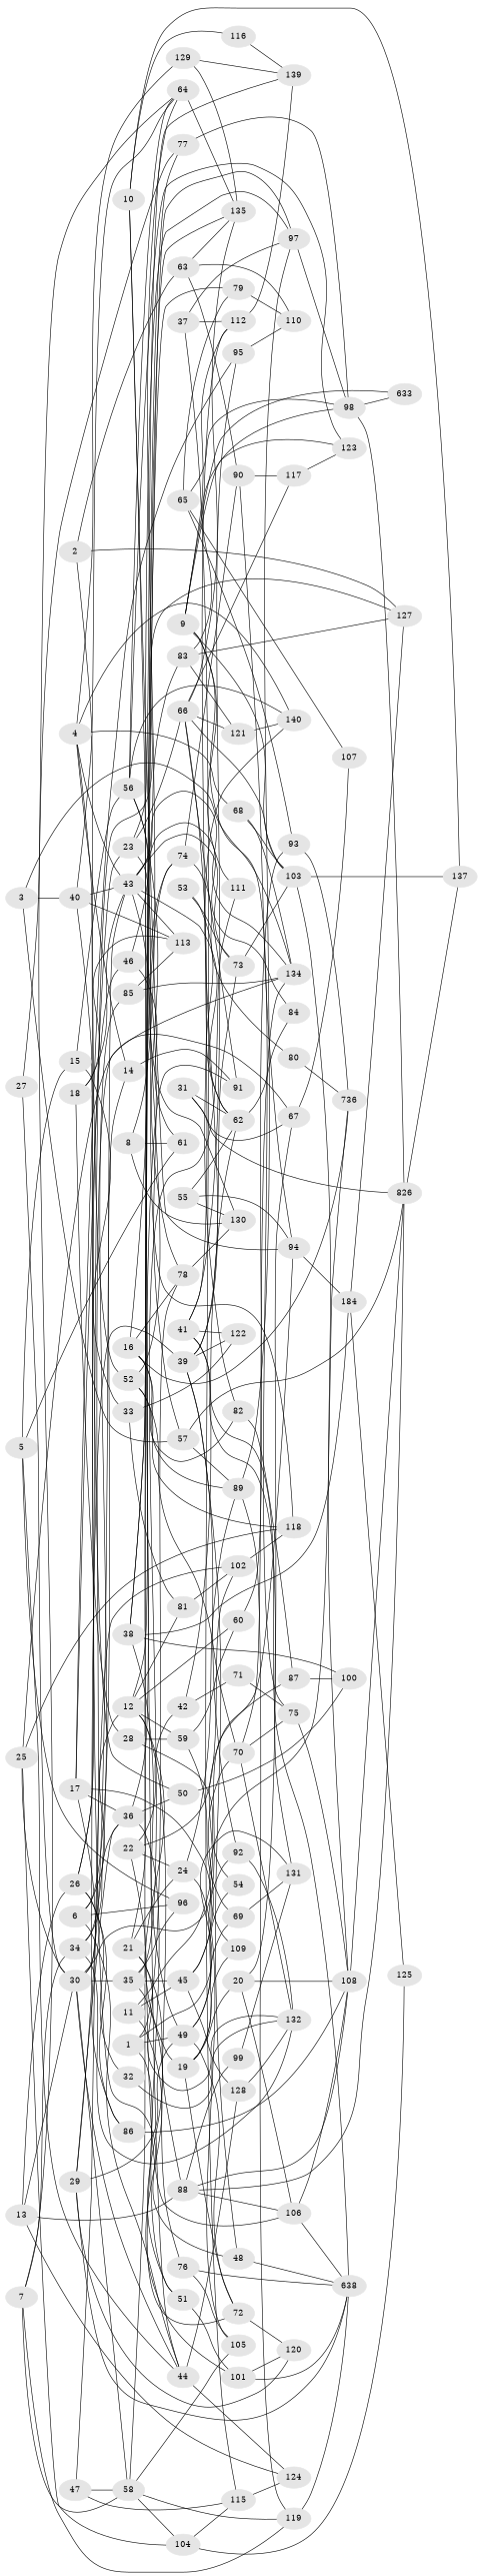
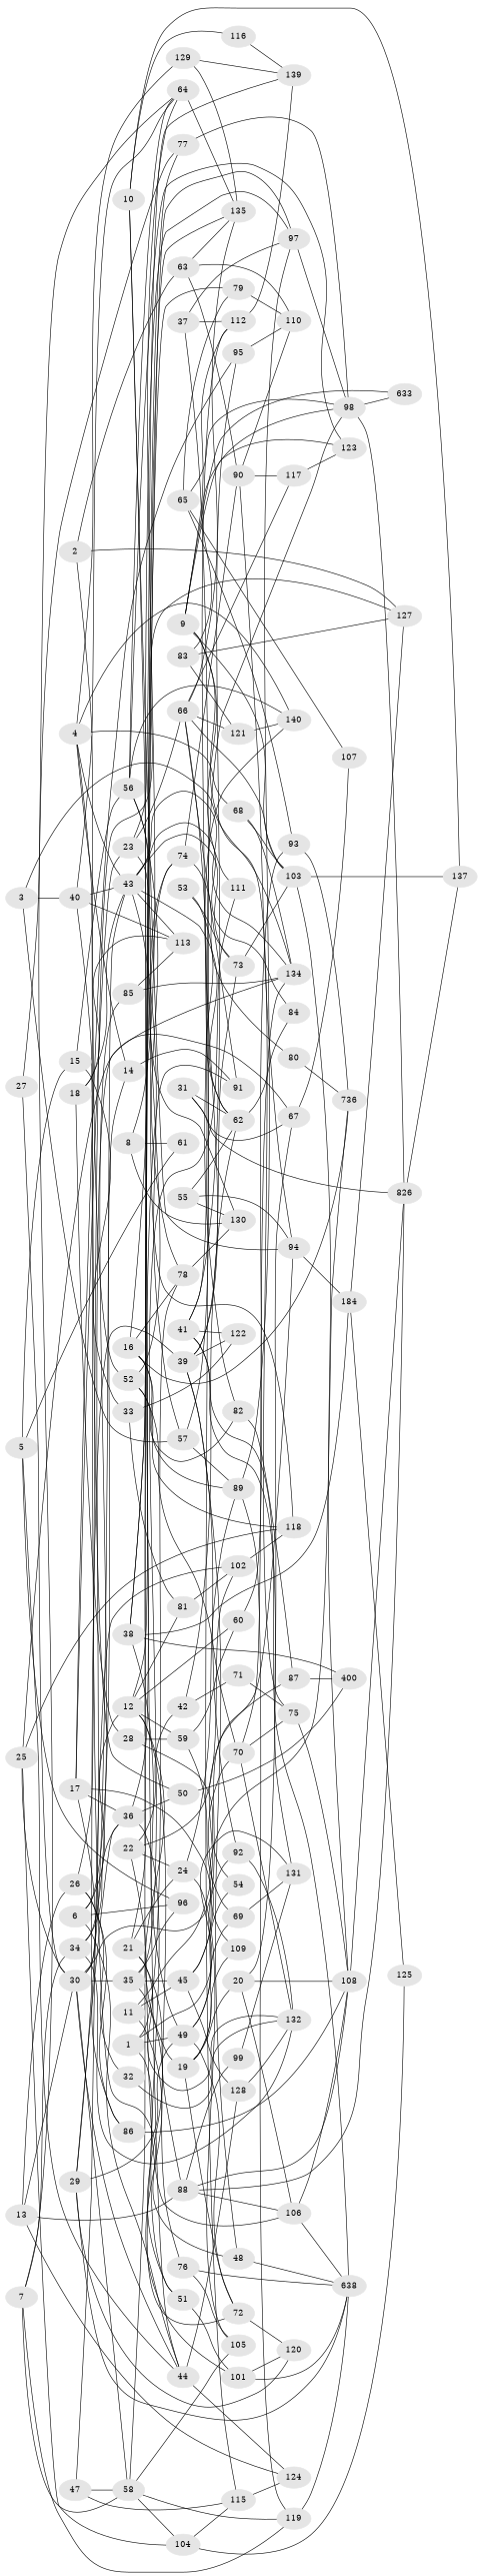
  graph {
    rankdir=LR
    node [color=gray90 style=filled]
    1
    49
    72
    78
    131
    54
    92
    120
    130
    2
    52
    63
    127
    118
    74
    70
    135
    90
    110
    3
    40
    57
    134
    43
    64
    113
    48
    89
    98
    4
    14
    50
    68
    129
    140
    91
    62
    73
    84
-   100
+   100 [label=400]
    103
    139
    5
    15
    44
    61
    96
    33
    56
    124
    128
    6
    12
    19
    59
    60
    76
    81
    97
    7
    34
    58
    77
    119
    36
    132
    85
    105
    104
    n70 [label=638]
    8
    n72 [label=184]
    94
    9
    75
    111
    112
    123
    n79 [label=633]
    108
    137
    10
    116
    11
    45
    101
    n87 [label=736]
    109
    20
    69
    93
    102
    13
    26
    30
    88
    86
    32
-   46
    67
    35
    87
    106
    n104 [label=826]
    99
    122
    16
    82
    17
    23
    95
    66
    51
    18
    28
    107
    21
    24
    22
    42
    71
    117
    121
    25
    115
    125
    83
    27
    29
    39
    31
    80
    37
    38
    79
    41
    47
    53
    55
    65
    1 -- 49
    1 -- 72
    1 -- 78
    1 -- 131
    49 -- 72
    49 -- 54
    49 -- 92
    72 -- 120
    78 -- 130
    92 -- 132
    2 -- 52
    2 -- 63
    2 -- 127
    52 -- 118
    52 -- 74
    52 -- 70
    63 -- 135
    63 -- 90
    63 -- 110
    74 -- 90
    74 -- 80
    70 -- 134
    70 -- 132
    70 -- 75
+   90 -- 110
    90 -- 94
    90 -- 117
    3 -- 40
    3 -- 57
    3 -- 134
    40 -- 43
    40 -- 64
    40 -- 113
    40 -- 48
    57 -- 89
-   57 -- n104
+   57 -- 98
    43 -- 57
    43 -- 134
    43 -- 113
    43 -- 62
    43 -- 73
    43 -- 84
    64 -- 135
    48 -- n70
    89 -- 97
    89 -- 119
    98 -- n79
    98 -- n104
    4 -- 43
    4 -- 14
    4 -- 50
    4 -- 68
    4 -- 129
    4 -- 140
    14 -- 91
    50 -- 100
    68 -- 134
    68 -- 103
    129 -- 135
    129 -- 139
    62 -- 84
    73 -- 103
    103 -- 108
    103 -- 137
    5 -- 15
    5 -- 44
    5 -- 61
    5 -- 96
    15 -- 33
    15 -- 56
    44 -- 124
    44 -- 128
    33 -- 81
    33 -- 122
    56 -- 78
    56 -- 130
    56 -- 64
    56 -- 140
    56 -- 123
    128 -- 132
    6 -- 14
    6 -- 44
    6 -- 96
    6 -- 12
    12 -- 19
    12 -- 59
    12 -- 60
    12 -- 76
    12 -- 81
    12 -- 97
    19 -- 72
    19 -- 109
    19 -- 20
    19 -- 69
    59 -- 60
    59 -- 69
    60 -- 93
    76 -- 105
    76 -- n70
    81 -- 102
    97 -- 98
    7 -- 34
    7 -- 58
    7 -- 77
    7 -- 119
    34 -- 36
    34 -- 132
    34 -- 85
    58 -- 135
    58 -- 119
    58 -- 105
    58 -- 104
    77 -- 98
    119 -- n70
    36 -- 74
    36 -- 50
    36 -- 51
    85 -- 134
    85 -- 113
    104 -- 115
    104 -- 125
    8 -- 130
    8 -- 64
    8 -- 61
    n72 -- 127
    n72 -- 125
    94 -- n72
    9 -- 103
    9 -- 75
    9 -- 111
    9 -- 112
    9 -- 123
    9 -- n79
    75 -- 108
    112 -- 139
    108 -- n104
    10 -- 44
    10 -- 94
    10 -- 137
    10 -- 116
    116 -- 139
    11 -- 94
    11 -- 45
    11 -- 101
    45 -- 70
    45 -- 128
    45 -- n87
    101 -- 120
    101 -- n70
    20 -- 108
    20 -- 67
    20 -- 106
    69 -- 131
    93 -- n87
    102 -- 118
    13 -- 124
    13 -- 26
    13 -- 30
    13 -- 88
    26 -- 127
    26 -- 86
    26 -- 32
-   26 -- 46
    30 -- 43
    30 -- 44
    30 -- 58
    30 -- 67
    30 -- 35
    30 -- 87
    88 -- 108
    88 -- 106
    88 -- n104
    88 -- 99
    86 -- 108
    32 -- 132
-   46 -- 61
-   46 -- 83
    67 -- 107
    35 -- 96
    35 -- 111
    35 -- 45
    35 -- 51
    87 -- 100
    106 -- n70
    106 -- 108
    n104 -- 137
    99 -- 131
    16 -- 78
    16 -- 89
    16 -- 77
    16 -- n87
    16 -- 82
    82 -- 87
    17 -- 36
    17 -- 109
    17 -- 86
    17 -- 23
    17 -- 95
    23 -- 118
    23 -- 139
    23 -- 66
    95 -- 110
    66 -- 135
    66 -- 91
    66 -- 103
    66 -- 82
    66 -- 117
    66 -- 121
    51 -- 101
    18 -- 43
    18 -- 113
    18 -- 28
    28 -- 54
    28 -- 59
    21 -- 91
    21 -- 132
    21 -- 88
    21 -- 24
    24 -- 89
    24 -- 105
    22 -- 102
    22 -- 106
    22 -- 24
    22 -- 42
    42 -- 62
    42 -- 71
    71 -- 75
    117 -- 123
    121 -- 140
    25 -- 118
    25 -- 134
    25 -- 104
    25 -- 30
    115 -- 124
    83 -- 127
    83 -- 98
    83 -- 121
    27 -- 64
    27 -- 30
    29 -- 49
    29 -- 120
    29 -- 36
    29 -- n70
    29 -- 39
    39 -- 92
    39 -- 48
    39 -- 140
    39 -- 73
    39 -- 122
    31 -- 62
    31 -- 67
    31 -- n104
    80 -- n87
    37 -- 97
    37 -- 112
    37 -- 115
    38 -- 49
    38 -- 100
    38 -- 97
    38 -- n72
    38 -- 79
    79 -- 110
    41 -- 131
    41 -- n70
    41 -- 112
    41 -- 122
    41 -- 95
    47 -- 58
    47 -- 102
    47 -- 115
    53 -- 62
    53 -- 73
    55 -- 130
    55 -- 62
    55 -- 94
    65 -- 98
    65 -- 93
    65 -- 107
    65 -- 79
  }
